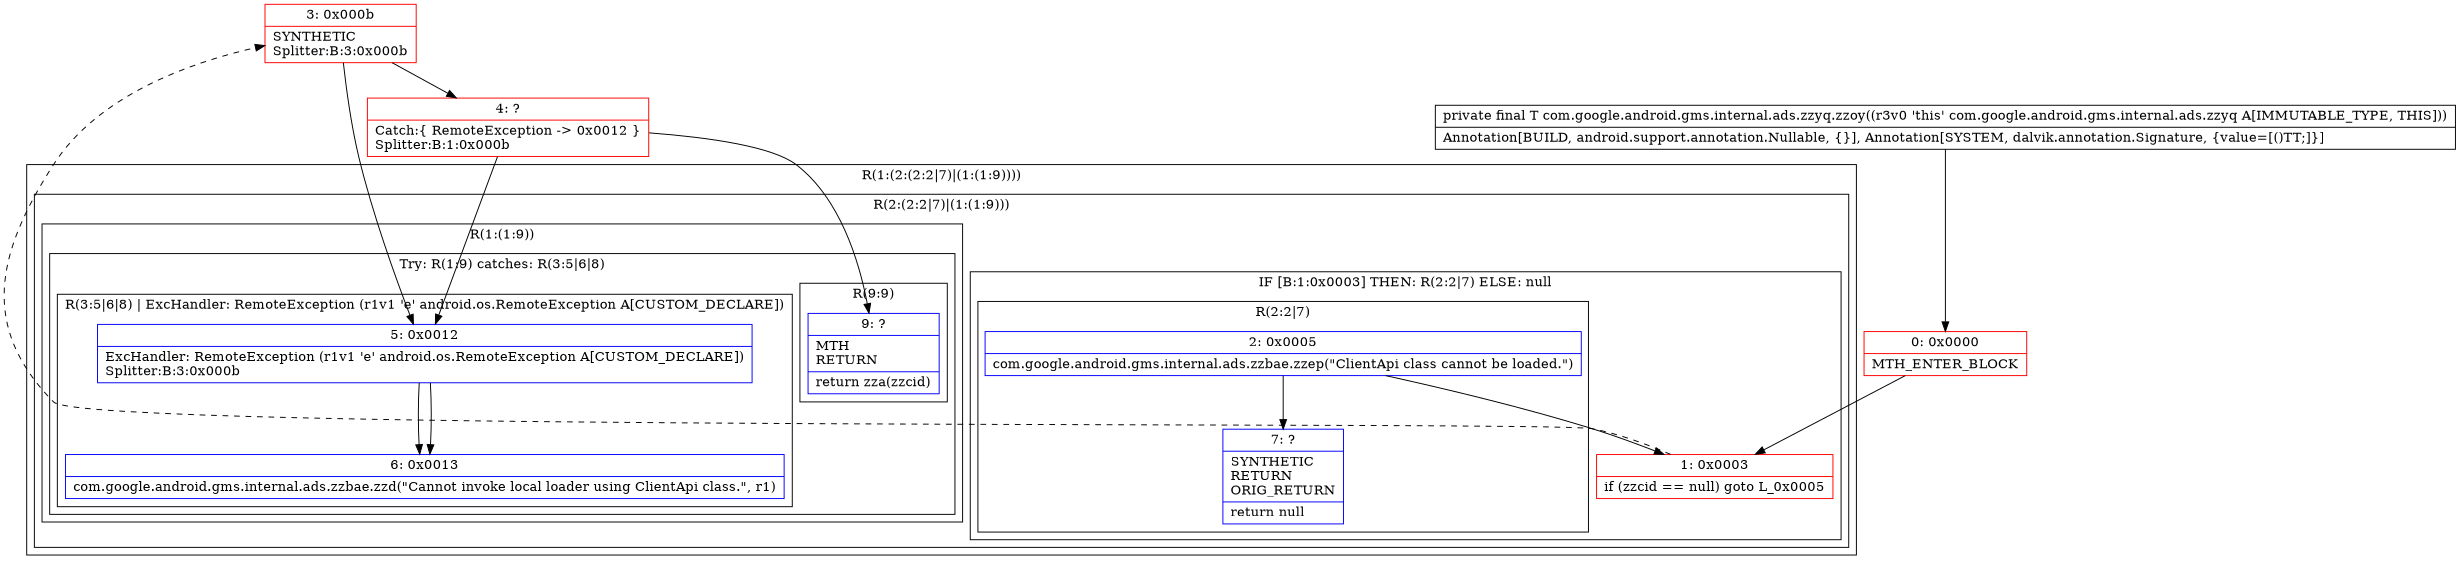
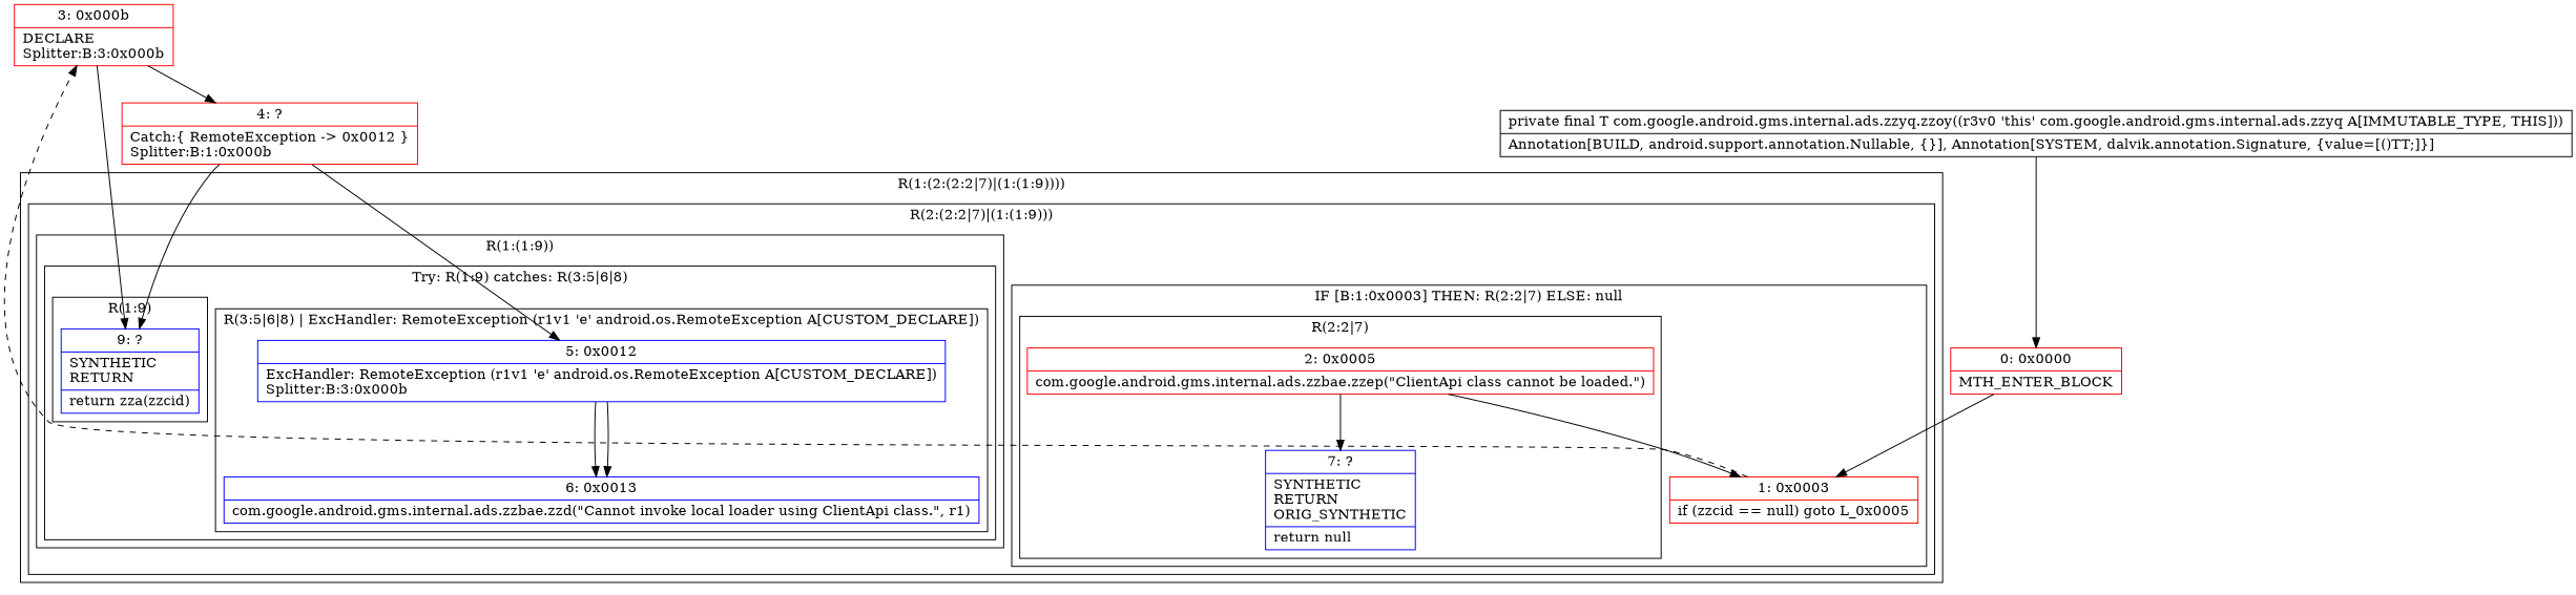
  digraph {
    node [color=blue shape=record]
-   n1 [label="{2\:\ 0x0005|com.google.android.gms.internal.ads.zzbae.zzep(\"ClientApi class cannot be loaded.\")\l}"]
-   n2 [label="{7\:\ ?|SYNTHETIC\lRETURN\lORIG_RETURN\l|return null\l}"]
+   n1 [color=red label="{2\:\ 0x0005|com.google.android.gms.internal.ads.zzbae.zzep(\"ClientApi class cannot be loaded.\")\l}"]
+   n2 [label="{7\:\ ?|SYNTHETIC\lRETURN\lORIG_SYNTHETIC\l|return null\l}"]
    n3 [color=red label="{1\:\ 0x0003|if (zzcid == null) goto L_0x0005\l}"]
-   n4 [label="{9\:\ ?|MTH\lRETURN\l|return zza(zzcid)\l}"]
+   n4 [label="{9\:\ ?|SYNTHETIC\lRETURN\l|return zza(zzcid)\l}"]
    n5 [label="{5\:\ 0x0012|ExcHandler: RemoteException (r1v1 'e' android.os.RemoteException A[CUSTOM_DECLARE])\lSplitter:B:3:0x000b\l}"]
    n6 [label="{6\:\ 0x0013|com.google.android.gms.internal.ads.zzbae.zzd(\"Cannot invoke local loader using ClientApi class.\", r1)\l}"]
-   n7 [color=red label="{3\:\ 0x000b|SYNTHETIC\lSplitter:B:3:0x000b\l}"]
+   n7 [color=red label="{3\:\ 0x000b|DECLARE\lSplitter:B:3:0x000b\l}"]
    n8 [color=red label="{4\:\ ?|Catch:\{ RemoteException \-\> 0x0012 \}\lSplitter:B:1:0x000b\l}"]
    n9 [color=red label="{0\:\ 0x0000|MTH_ENTER_BLOCK\l}"]
    n10 [label="{private final T com.google.android.gms.internal.ads.zzyq.zzoy((r3v0 'this' com.google.android.gms.internal.ads.zzyq A[IMMUTABLE_TYPE, THIS]))  | Annotation[BUILD, android.support.annotation.Nullable, \{\}], Annotation[SYSTEM, dalvik.annotation.Signature, \{value=[()TT;]\}]\l}" color=""]
    subgraph cluster_1 {
      label="R(1:(2:(2:2|7)|(1:(1:9))))"
      subgraph cluster_2 {
        label="R(2:(2:2|7)|(1:(1:9)))"
        subgraph cluster_3 {
          label="IF [B:1:0x0003] THEN: R(2:2|7) ELSE: null"
          n3
          subgraph cluster_4 {
            label="R(2:2|7)"
            n1
            n2
          }
        }
        subgraph cluster_5 {
          label="R(1:(1:9))"
          subgraph cluster_6 {
            label="Try: R(1:9) catches: R(3:5|6|8)"
            subgraph cluster_7 {
-             label="R(9:9)"
+             label="R(1:9)"
              n4
            }
            subgraph cluster_8 {
              label="R(3:5|6|8) | ExcHandler: RemoteException (r1v1 'e' android.os.RemoteException A[CUSTOM_DECLARE])\l"
              n5
              n6
            }
          }
        }
      }
    }
    subgraph cluster_9 {
      label="R(3:5|6|8) | ExcHandler: RemoteException (r1v1 'e' android.os.RemoteException A[CUSTOM_DECLARE])\l"
    }
    n1 -> n2
    n1 -> n3
    n3 -> n7 [style=dashed]
    n5 -> n6
    n5 -> n6
-   n7 -> n5
+   n7 -> n4
    n7 -> n8
    n8 -> n4
    n8 -> n5
    n9 -> n3
    n10 -> n9
  }
